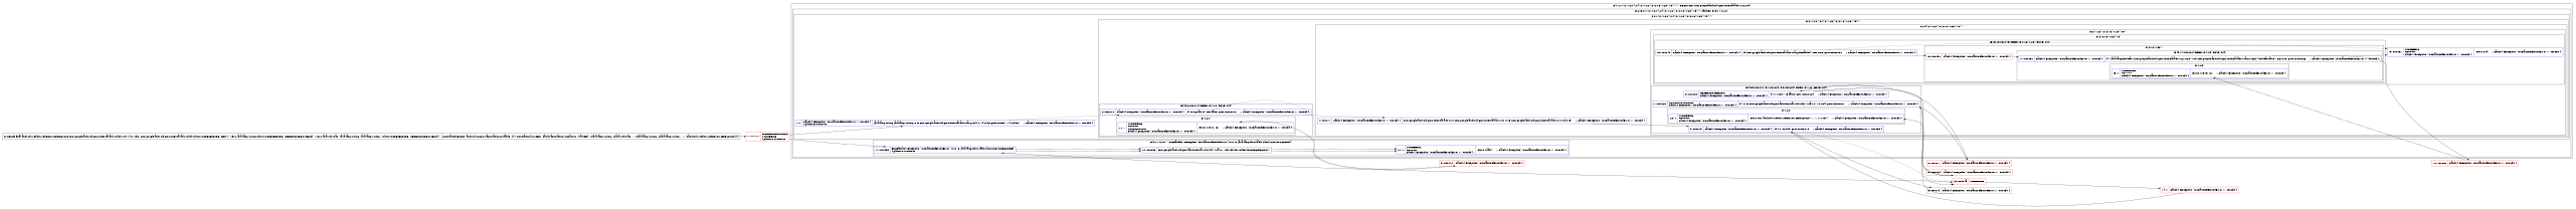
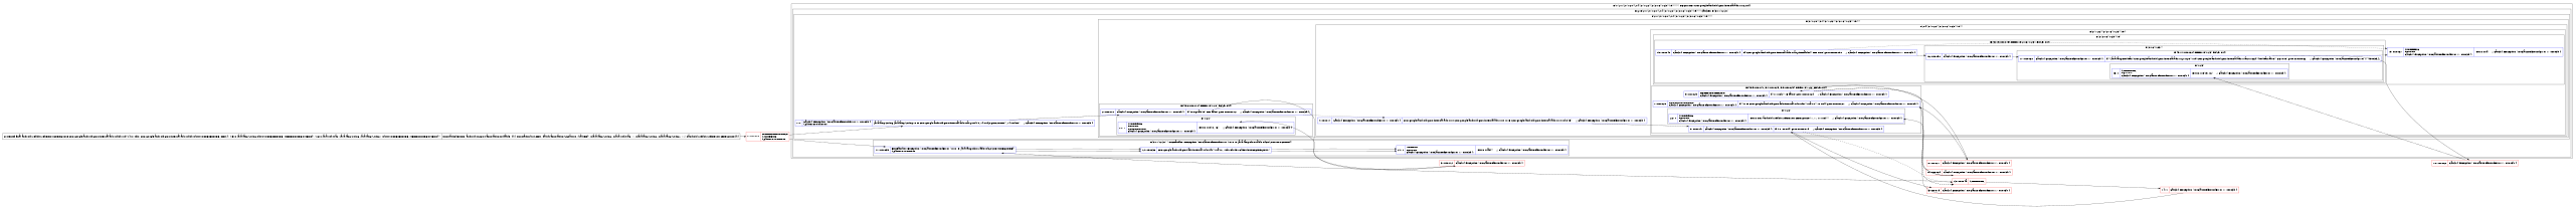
  digraph {
    rankdir=LR
    node [color=blue shape=record]
    n1 [label="{20\:\ ?|SYNTHETIC\lRETURN\lORIG_RETURN\lCatch:\{ Exception \| NoClassDefFoundError \-\> 0x003b \}\l|return zze(r0, r6)     \/\/ Catch:\{ Exception \| NoClassDefFoundError \-\> 0x003b \}\l}"]
    n2 [label="{2\:\ 0x0010|Catch:\{ Exception \| NoClassDefFoundError \-\> 0x003b \}\l|if (r0.equals(r5) == false) goto L_0x0012     \/\/ Catch:\{ Exception \| NoClassDefFoundError \-\> 0x003b \}\l}"]
    n3 [label="{22\:\ ?|SYNTHETIC\lRETURN\lCatch:\{ Exception \| NoClassDefFoundError \-\> 0x003b \}\l|return new android.webkit.WebResourceResponse(\"\", \"\", r1.zzni())     \/\/ Catch:\{ Exception \| NoClassDefFoundError \-\> 0x003b \}\l}"]
    n4 [label="{5\:\ 0x001b|Catch:\{ Exception \| NoClassDefFoundError \-\> 0x003b \}\l|if (r0 != null) goto L_0x001d     \/\/ Catch:\{ Exception \| NoClassDefFoundError \-\> 0x003b \}\l}"]
    n5 [label="{7\:\ 0x0025|ADDED_TO_REGION\lCatch:\{ Exception \| NoClassDefFoundError \-\> 0x003b \}\l|if ((r1 = com.google.android.gms.ads.internal.zzk.zzlm().zza(r0)) != null) goto L_0x0027     \/\/ Catch:\{ Exception \| NoClassDefFoundError \-\> 0x003b \}\l}"]
    n6 [label="{9\:\ 0x002b|ADDED_TO_REGION\lCatch:\{ Exception \| NoClassDefFoundError \-\> 0x003b \}\l|if (r1.zznh() != false) goto L_0x002d     \/\/ Catch:\{ Exception \| NoClassDefFoundError \-\> 0x003b \}\l}"]
    n7 [label="{23\:\ ?|SYNTHETIC\lRETURN\lCatch:\{ Exception \| NoClassDefFoundError \-\> 0x003b \}\l|return zze(r5, r6)     \/\/ Catch:\{ Exception \| NoClassDefFoundError \-\> 0x003b \}\l}"]
    n8 [label="{17\:\ 0x0060|Catch:\{ Exception \| NoClassDefFoundError \-\> 0x003b \}\l|if (((java.lang.Boolean) com.google.android.gms.internal.ads.zzyr.zzpe().zzd(com.google.android.gms.internal.ads.zzact.zzcqd)).booleanValue() == true) goto L_0x0062     \/\/ Catch:\{ Exception \| NoClassDefFoundError \-\> 0x003b \}\l}"]
-   n9 [color=red label="{16\:\ 0x0050|Catch:\{ Exception \| NoClassDefFoundError \-\> 0x003b \}\l}"]
+   n9 [label="{16\:\ 0x0050|Catch:\{ Exception \| NoClassDefFoundError \-\> 0x003b \}\l}"]
    n10 [label="{15\:\ 0x004e|Catch:\{ Exception \| NoClassDefFoundError \-\> 0x003b \}\l|if (com.google.android.gms.internal.ads.zzazy.isEnabled() == true) goto L_0x0050     \/\/ Catch:\{ Exception \| NoClassDefFoundError \-\> 0x003b \}\l}"]
    n11 [label="{19\:\ 0x0067|SYNTHETIC\lRETURN\lCatch:\{ Exception \| NoClassDefFoundError \-\> 0x003b \}\l|return null     \/\/ Catch:\{ Exception \| NoClassDefFoundError \-\> 0x003b \}\l}"]
    n12 [label="{4\:\ 0x0017|Catch:\{ Exception \| NoClassDefFoundError \-\> 0x003b \}\l|com.google.android.gms.internal.ads.zzvt com.google.android.gms.internal.ads.zzvt r0 = com.google.android.gms.internal.ads.zzvt.zzbo(r5)     \/\/ Catch:\{ Exception \| NoClassDefFoundError \-\> 0x003b \}\l}"]
    n13 [label="{1\:\ ?|Catch:\{ Exception \| NoClassDefFoundError \-\> 0x003b \}\lSplitter:B:0:0x0000\l|java.lang.String java.lang.String r0 = com.google.android.gms.internal.ads.zzavy.zzd(r5, r4.zzdjo.getContext(), r4.zzdom)     \/\/ Catch:\{ Exception \| NoClassDefFoundError \-\> 0x003b \}\l}"]
    n14 [label="{11\:\ 0x003b|ExcHandler: Exception \| NoClassDefFoundError (r0v0 'e' java.lang.Throwable A[CUSTOM_DECLARE])\lSplitter:B:0:0x0000\l}"]
    n15 [label="{12\:\ 0x003c|com.google.android.gms.ads.internal.zzk.zzlk().zza(r0, \"AdWebViewClient.interceptRequest\")\l}"]
-   n16 [label="{21\:\ ?|SYNTHETIC\lRETURN\lCatch:\{ Exception \| NoClassDefFoundError \-\> 0x003b \}\l|return zzabi()     \/\/ Catch:\{ Exception \| NoClassDefFoundError \-\> 0x003b \}\l}"]
+   n16 [label="{21\:\ ?|METHOD\lRETURN\lCatch:\{ Exception \| NoClassDefFoundError \-\> 0x003b \}\l|return zzabi()     \/\/ Catch:\{ Exception \| NoClassDefFoundError \-\> 0x003b \}\l}"]
    n17 [color=red label="{3\:\ 0x0012|Catch:\{ Exception \| NoClassDefFoundError \-\> 0x003b \}\l}"]
    n18 [color=red label="{6\:\ 0x001d|Catch:\{ Exception \| NoClassDefFoundError \-\> 0x003b \}\l}"]
    n19 [color=red label="{13\:\ 0x004a|SYNTHETIC\l}"]
    n20 [color=red label="{8\:\ 0x0027|Catch:\{ Exception \| NoClassDefFoundError \-\> 0x003b \}\l}"]
    n21 [color=red label="{10\:\ 0x002d|Catch:\{ Exception \| NoClassDefFoundError \-\> 0x003b \}\l}"]
    n22 [color=red label="{18\:\ 0x0062|Catch:\{ Exception \| NoClassDefFoundError \-\> 0x003b \}\l}"]
    n23 [color=red label="{14\:\ ?|Catch:\{ Exception \| NoClassDefFoundError \-\> 0x003b \}\l}"]
    n24 [color=red label="{0\:\ 0x0000|MTH_ENTER_BLOCK\lSYNTHETIC\lSplitter:B:0:0x0000\l}"]
    n25 [label="{protected final android.webkit.WebResourceResponse com.google.android.gms.internal.ads.zzbhb.zzd((r4v0 'this' com.google.android.gms.internal.ads.zzbhb A[IMMUTABLE_TYPE, THIS]), (r5v0 java.lang.String A[IMMUTABLE_TYPE, METHOD_ARGUMENT]), (r6v0 java.util.Map\<java.lang.String, java.lang.String\> A[IMMUTABLE_TYPE, METHOD_ARGUMENT]))  | Annotation[BUILD, android.support.annotation.Nullable, \{\}], Annotation[SYSTEM, dalvik.annotation.Signature, \{value=[(, Ljava\/lang\/String;, Ljava\/util\/Map, \<, Ljava\/lang\/String;, Ljava\/lang\/String;, \>;), Landroid\/webkit\/WebResourceResponse;]\}]\l}" color=""]
    subgraph cluster_1 {
      label="R(1:(2:1|(2:(1:20)|(2:4|(2:(1:22)|(2:(2:16|(1:23))|19)))))) | DECL_VAR: com.google.android.gms.internal.ads.zzvq null\l"
      subgraph cluster_2 {
        label="Try: R(2:1|(2:(1:20)|(2:4|(2:(1:22)|(2:(2:16|(1:23))|19))))) catches: R(3:11|12|21)"
        subgraph cluster_3 {
          label="R(2:1|(2:(1:20)|(2:4|(2:(1:22)|(2:(2:16|(1:23))|19)))))"
          n13
          subgraph cluster_4 {
            label="R(2:(1:20)|(2:4|(2:(1:22)|(2:(2:16|(1:23))|19))))"
            subgraph cluster_5 {
              label="IF [B:2:0x0010] THEN: R(1:20) ELSE: null"
              n2
              subgraph cluster_6 {
                label="R(1:20)"
                n1
              }
            }
            subgraph cluster_7 {
              label="R(2:4|(2:(1:22)|(2:(2:16|(1:23))|19)))"
              n12
              subgraph cluster_8 {
                label="R(2:(1:22)|(2:(2:16|(1:23))|19))"
                subgraph cluster_9 {
                  label="IF [B:5:0x001b, B:7:0x0025, B:9:0x002b] THEN: R(1:22) ELSE: null"
                  n4
                  n5
                  n6
                  subgraph cluster_10 {
                    label="R(1:22)"
                    n3
                  }
                }
                subgraph cluster_11 {
                  label="R(2:(2:16|(1:23))|19)"
                  n11
                  subgraph cluster_12 {
                    label="IF [B:15:0x004e] THEN: R(2:16|(1:23)) ELSE: null"
                    n10
                    subgraph cluster_13 {
                      label="R(2:16|(1:23))"
                      n9
                      subgraph cluster_14 {
                        label="IF [B:17:0x0060] THEN: R(1:23) ELSE: null"
                        n8
                        subgraph cluster_15 {
                          label="R(1:23)"
                          n7
                        }
                      }
                    }
                  }
                }
              }
            }
          }
        }
        subgraph cluster_16 {
          label="R(3:11|12|21) | ExcHandler: Exception \| NoClassDefFoundError (r0v0 'e' java.lang.Throwable A[CUSTOM_DECLARE])\l"
          n14
          n15
          n16
        }
      }
    }
    subgraph cluster_17 {
      label="R(3:11|12|21) | ExcHandler: Exception \| NoClassDefFoundError (r0v0 'e' java.lang.Throwable A[CUSTOM_DECLARE])\l"
    }
    n2 -> n12 [style=dashed]
-   n2 -> n17 [style=dashed]
+   n2 -> n17
    n4 -> n18
    n4 -> n19 [style=dashed]
    n5 -> n19 [style=dashed]
    n5 -> n20
    n6 -> n19 [style=dashed]
    n6 -> n21
    n8 -> n11 [style=dashed]
    n8 -> n22
    n9 -> n8
    n10 -> n9
    n10 -> n11 [style=dashed]
    n12 -> n4
-   n13 -> n2 [style=dashed]
+   n13 -> n2
    n14 -> n15
    n14 -> n15
    n15 -> n16
    n15 -> n16
    n17 -> n1
    n18 -> n5
    n19 -> n14
    n19 -> n23
    n20 -> n6
    n21 -> n3
    n22 -> n7
    n23 -> n4
    n24 -> n13
    n24 -> n14
    n25 -> n24
  }
